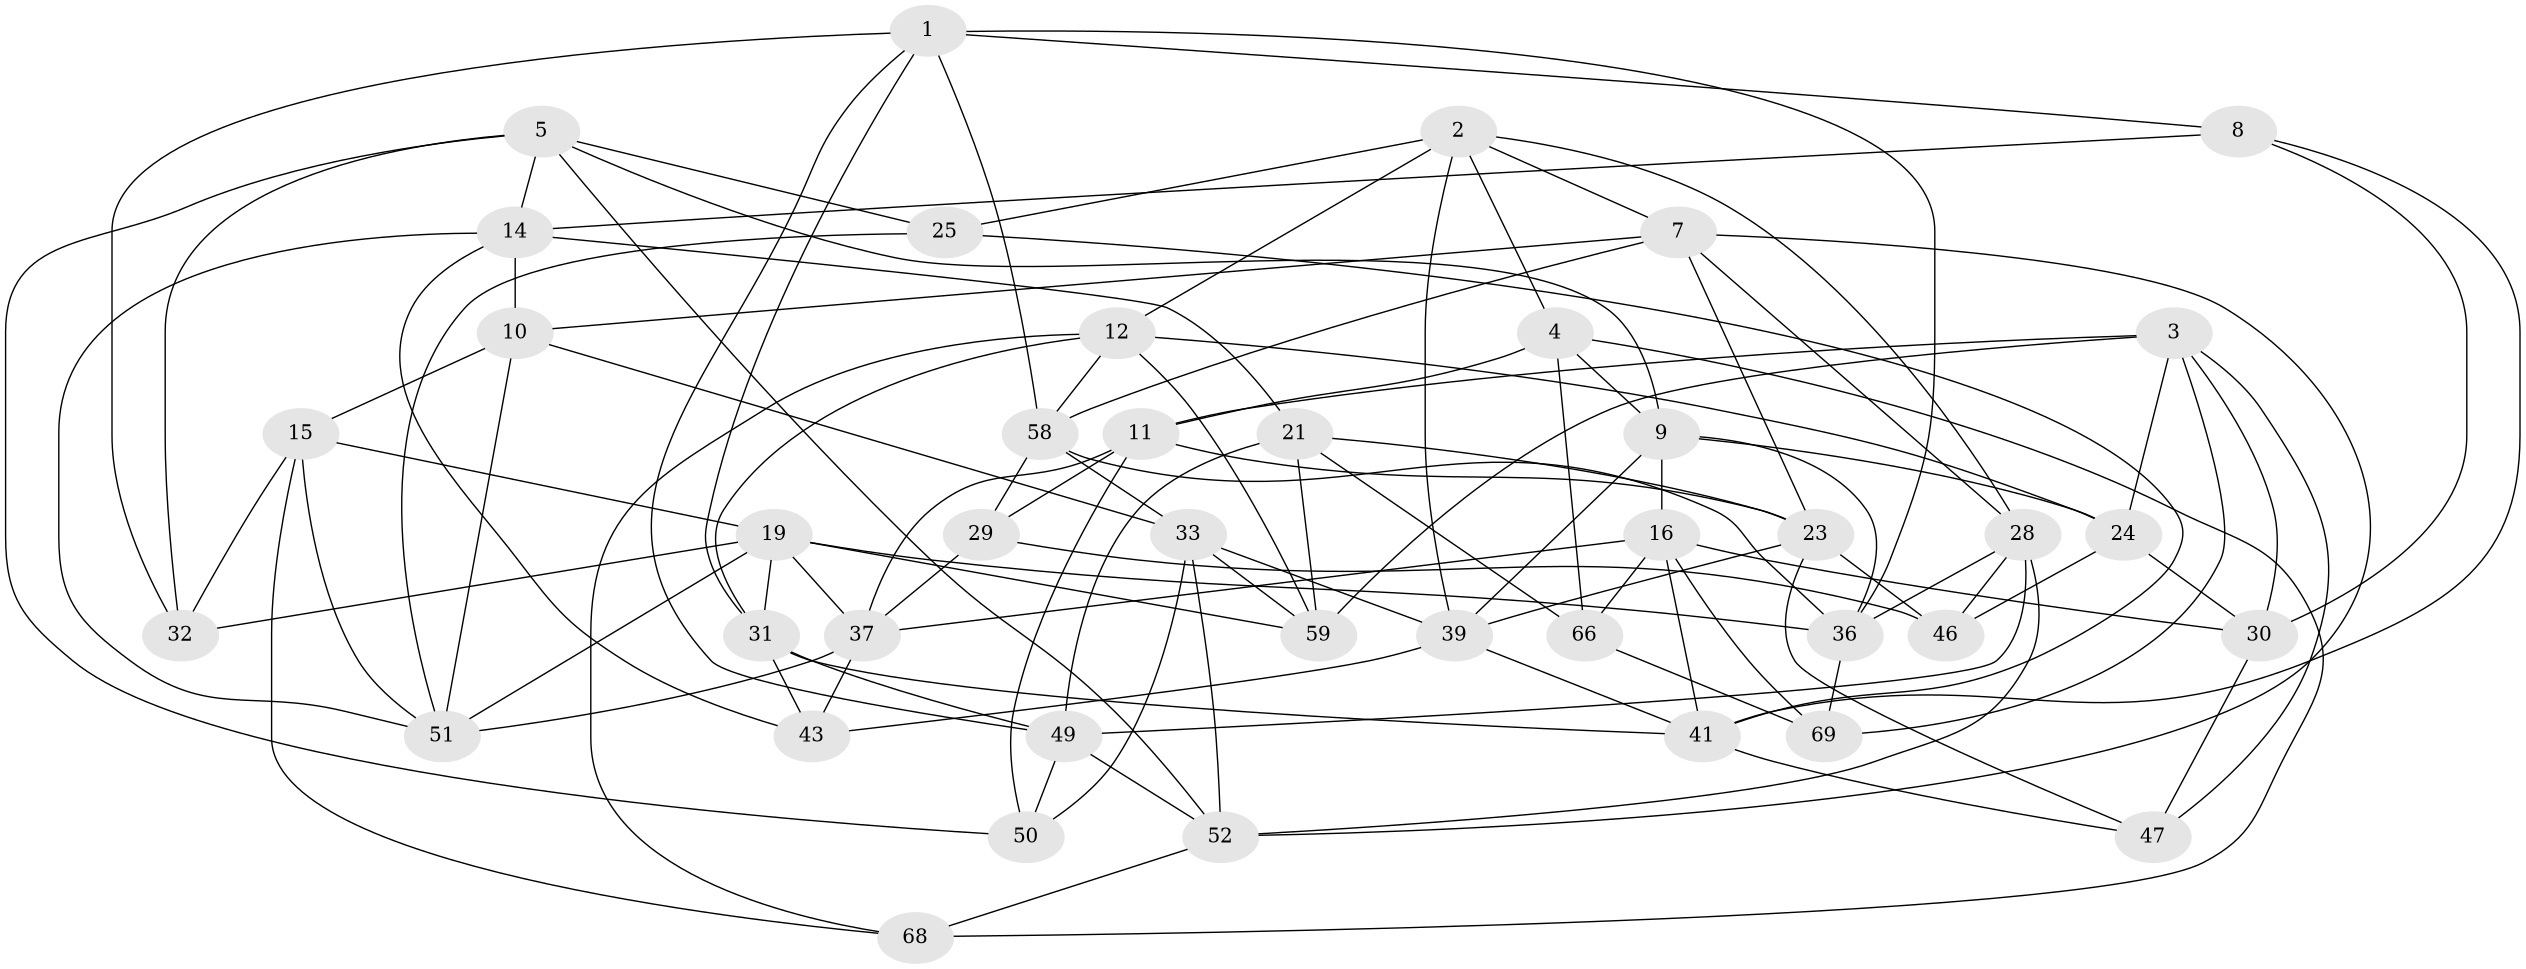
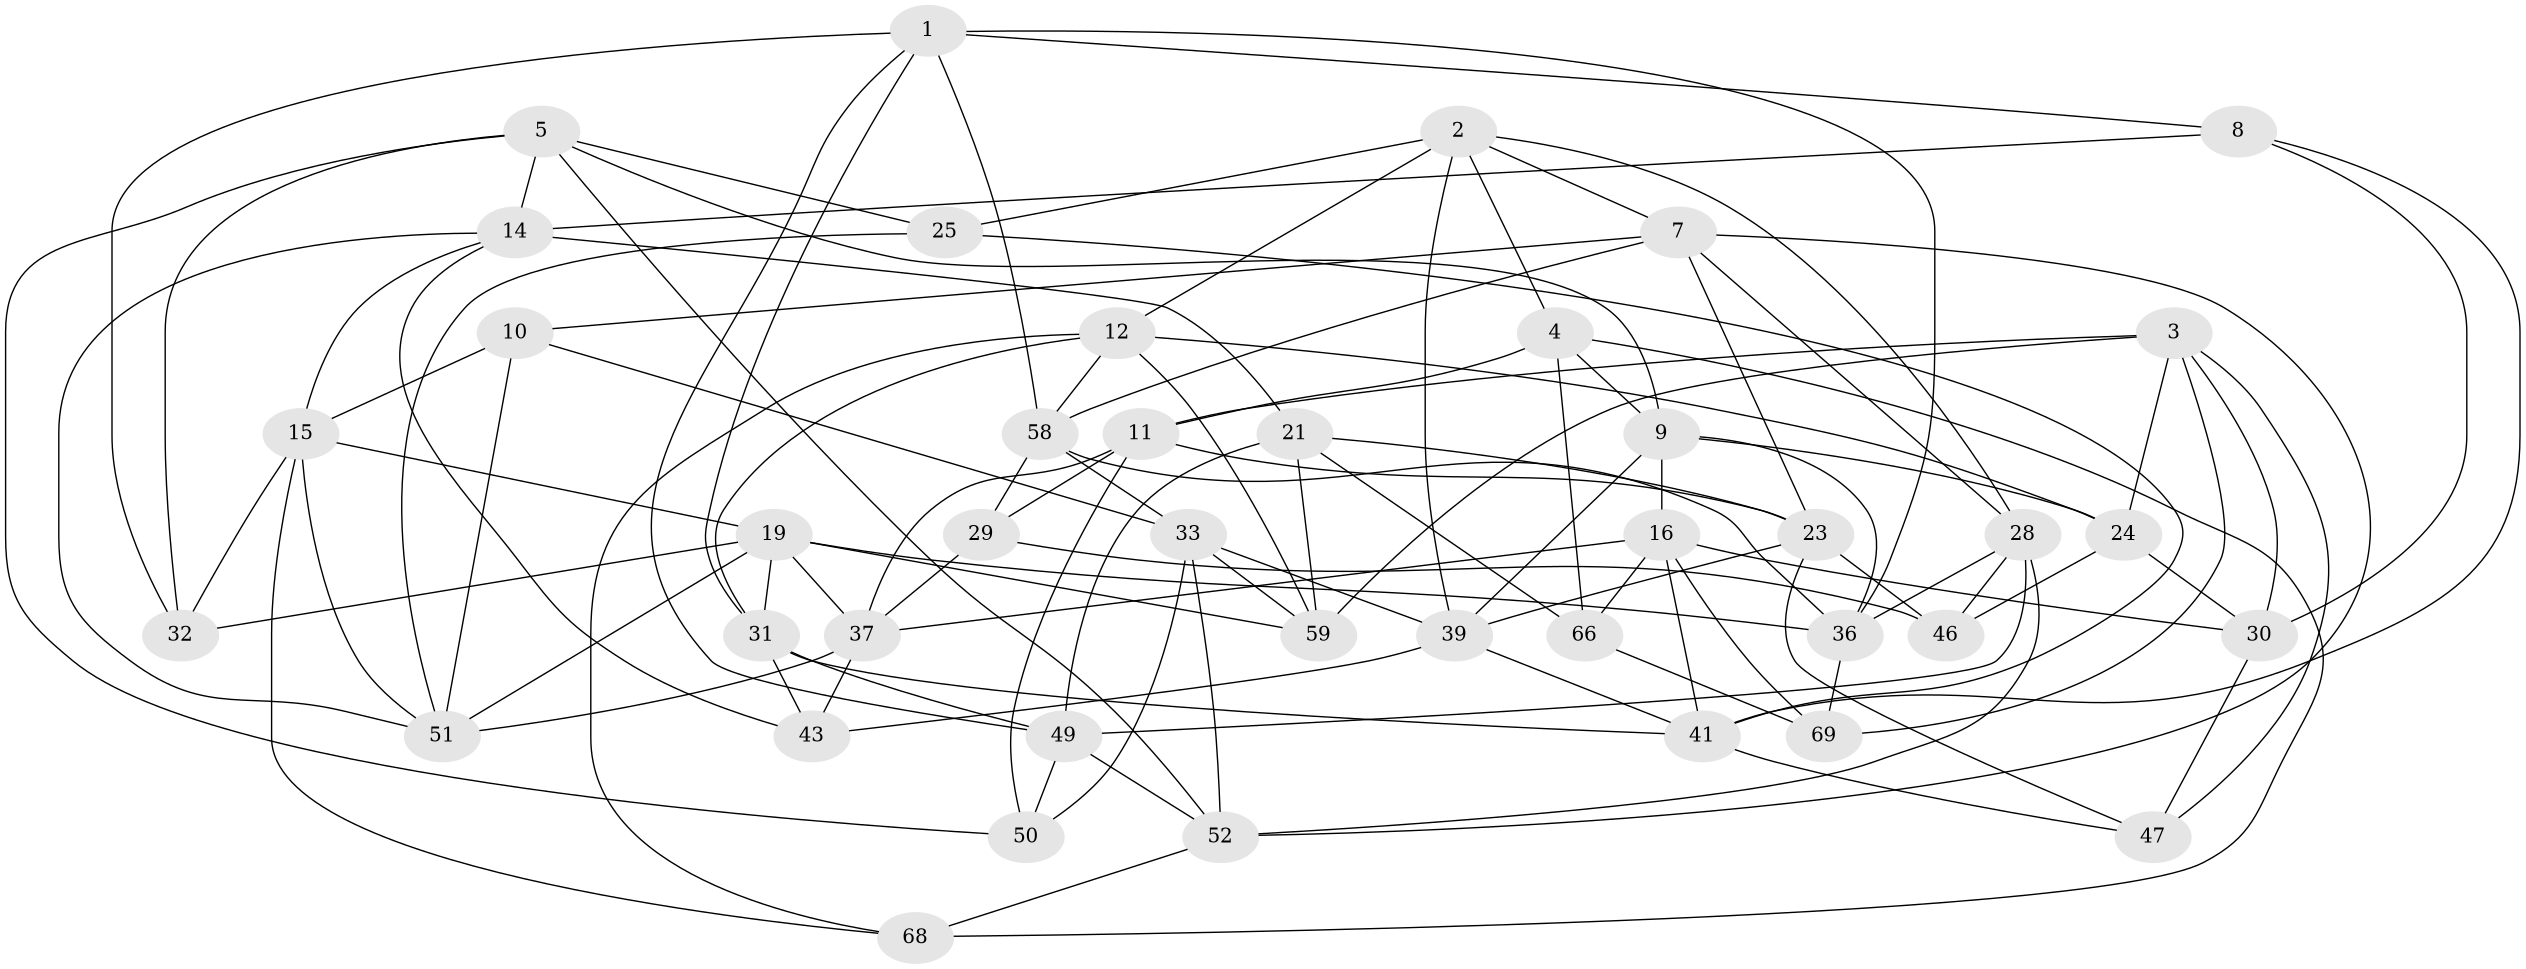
  graph {
    node [color=gray90 style=filled]
    1 [super="+6"]
    8
    n3 [label=58 super="+56"]
    31 [super="+44"]
    32
    36 [super="+53"]
    49 [super="+70"]
    30 [super="+38"]
    14 [super="+20"]
    41 [super="+62"]
    33 [super="+65"]
    29
    43
    69
    50
    52 [super="+60"]
    2 [super="+17"]
    4 [super="+42"]
    7 [super="+13"]
    12 [super="+45"]
    25
    28 [super="+54"]
    39 [super="+64"]
    11 [super="+55"]
    9 [super="+57"]
    66
    68
    10
    23 [super="+26"]
    24 [super="+48"]
    59 [super="+67"]
    51 [super="+61"]
    46
    3 [super="+27"]
    47
    37 [super="+63"]
    16 [super="+34"]
    5 [super="+35"]
    15 [super="+58"]
    21 [super="+40"]
    19 [super="+22"]
    1 -- 8
    1 -- n3
    1 -- 31
    1 -- 32
    1 -- 36
    1 -- 49
    8 -- 30
    8 -- 14
    8 -- 41
    n3 -- 36
    n3 -- 33
    n3 -- 29
    31 -- 49
    31 -- 41
    31 -- 43
    36 -- 69
    49 -- 50
    49 -- 52
    30 -- 47
    14 -- 43
    14 -- 51
-   14 -- 10
+   14 -- 15
    14 -- 21
    41 -- 47
    33 -- 50
    33 -- 52
    33 -- 39
    33 -- 59
    29 -- 46
    29 -- 37
    52 -- 68
    2 -- 4
    2 -- 7
    2 -- 12
    2 -- 25
    2 -- 28
    2 -- 39
    4 -- 11
    4 -- 9
    4 -- 66
    4 -- 68
    7 -- n3
    7 -- 52
    7 -- 28
    7 -- 10
    7 -- 23
    12 -- n3
    12 -- 31
    12 -- 68
    12 -- 24
    12 -- 59
    25 -- 41
    25 -- 51
    28 -- 36
    28 -- 49
    28 -- 52
    28 -- 46
    39 -- 41
    39 -- 43
    11 -- 29
    11 -- 50
    11 -- 23
    11 -- 37
    9 -- 36
    9 -- 39
    9 -- 24
    9 -- 16
    66 -- 69
    10 -- 33
    10 -- 51
    10 -- 15
    23 -- 39
    23 -- 46
    23 -- 47
    24 -- 30 [weight=2]
    24 -- 46
    3 -- 30
    3 -- 69
    3 -- 11
    3 -- 24
    3 -- 59
    3 -- 47
    37 -- 43
    37 -- 51
    16 -- 30
    16 -- 41
    16 -- 69
    16 -- 66
    16 -- 37
    5 -- 32
    5 -- 14
    5 -- 50
    5 -- 52
    5 -- 25
    5 -- 9
    15 -- 32
    15 -- 68
    15 -- 51
    15 -- 19
    21 -- 49
    21 -- 66
    21 -- 23
    21 -- 59 [weight=2]
    19 -- 31
    19 -- 32
    19 -- 36
    19 -- 59
    19 -- 51
    19 -- 37
  }
